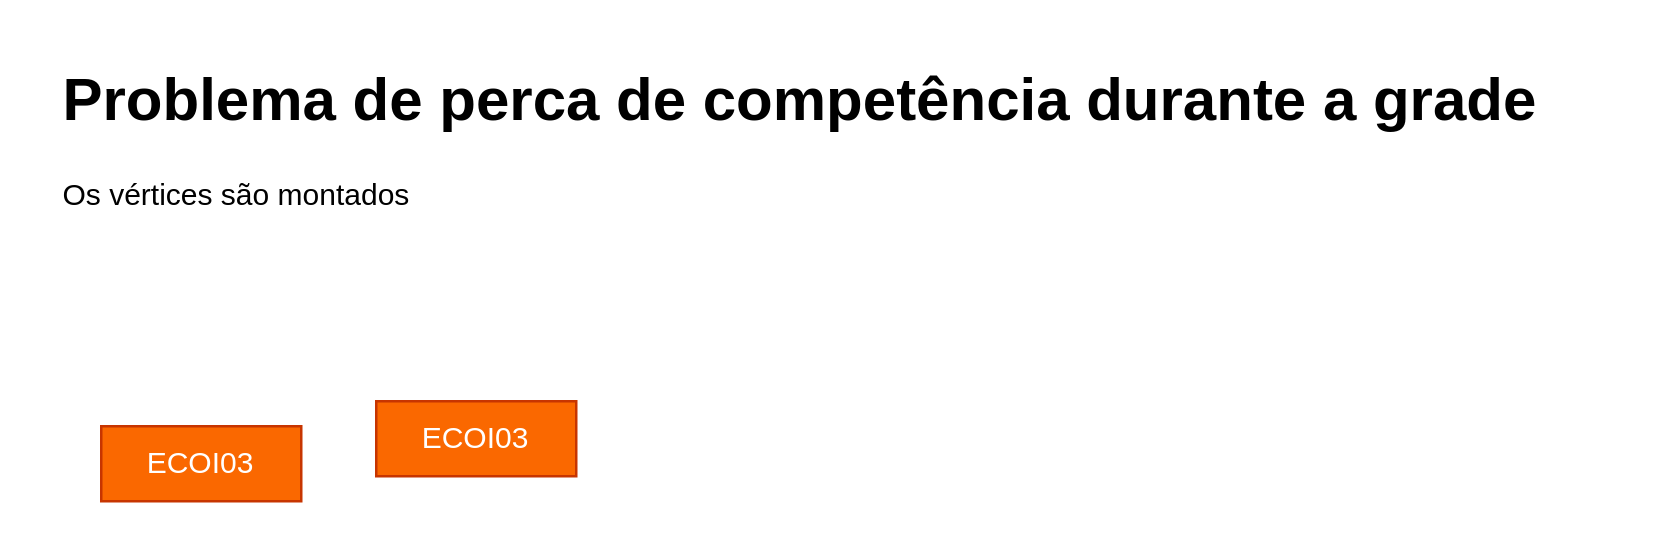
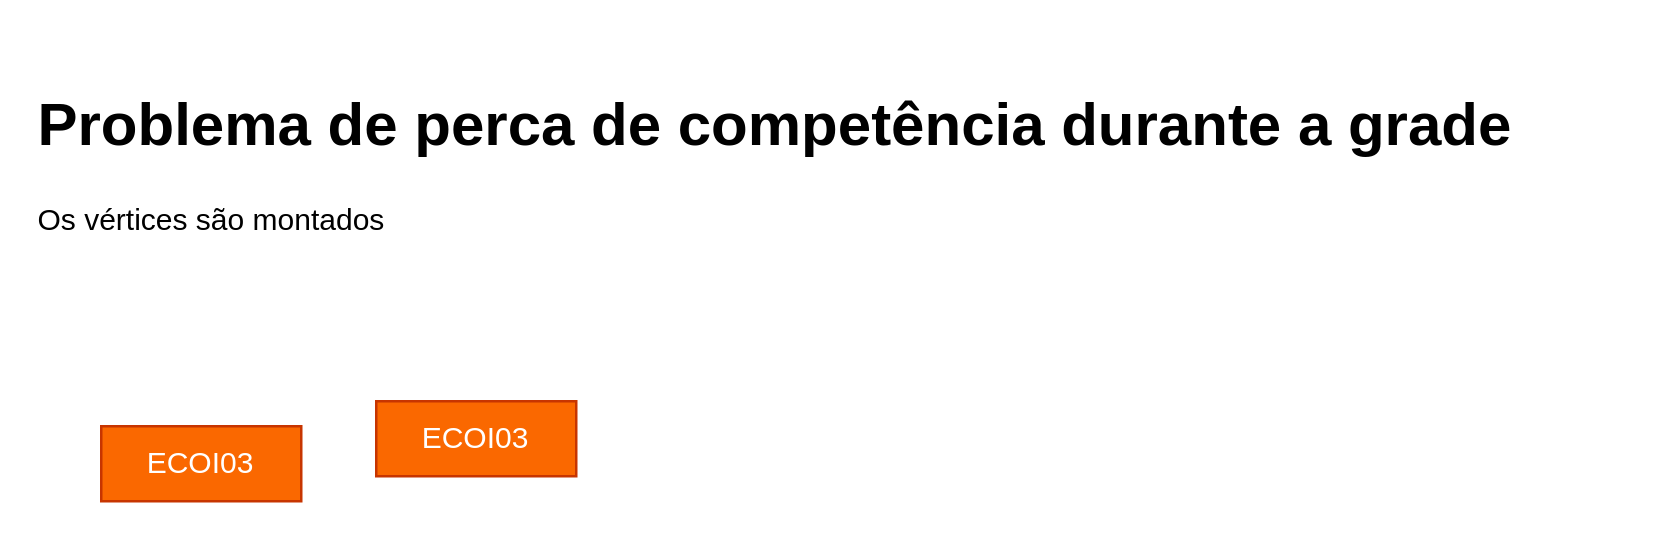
  <mxCell id="0" />
  <mxCell id="1" parent="0" />
  <mxCell id="2" value="ECOI03" style="rounded=0;whiteSpace=wrap;html=1;fillColor=#fa6800;strokeColor=#C73500;fontColor=#ffffff;" vertex="1" parent="1"><mxGeometry x="40" y="170" width="80" height="30" as="geometry" /></mxCell>
  <mxCell id="3" value="ECOI03" style="rounded=0;whiteSpace=wrap;html=1;fillColor=#fa6800;strokeColor=#C73500;fontColor=#ffffff;" vertex="1" parent="1"><mxGeometry x="150" y="160" width="80" height="30" as="geometry" /></mxCell>
- <mxCell id="4" value="&lt;h1&gt;Problema de perca de competência durante a grade&lt;/h1&gt;&lt;p&gt;Os vértices são montados&amp;nbsp;&lt;/p&gt;" style="text;html=1;strokeColor=none;fillColor=none;spacing=5;spacingTop=-20;whiteSpace=wrap;overflow=hidden;rounded=0;" vertex="1" parent="1"><mxGeometry x="20" y="20" width="630" height="120" as="geometry" /></mxCell>
+ <mxCell id="4" value="&lt;h1&gt;Problema de perca de competência durante a grade&lt;/h1&gt;&lt;p&gt;Os vértices são montados&amp;nbsp;&lt;/p&gt;" style="text;html=1;strokeColor=none;fillColor=none;spacing=5;spacingTop=-20;whiteSpace=wrap;overflow=hidden;rounded=0;" vertex="1" parent="1"><mxGeometry x="10" y="30" width="630" height="120" as="geometry" /></mxCell>
